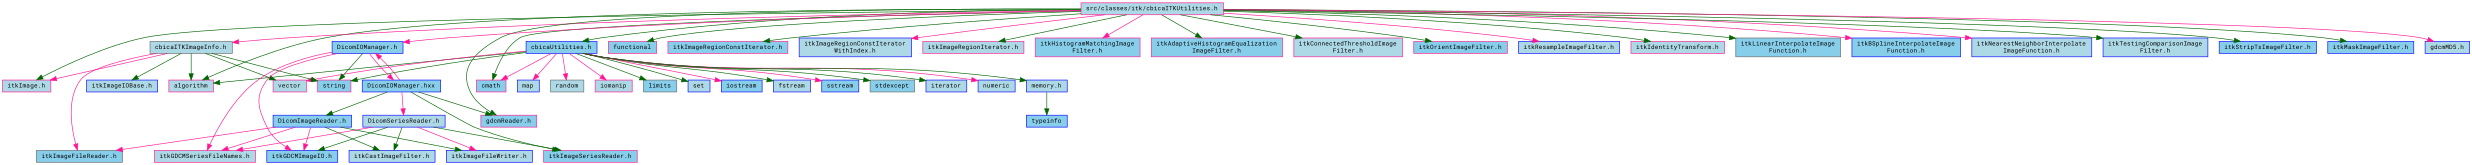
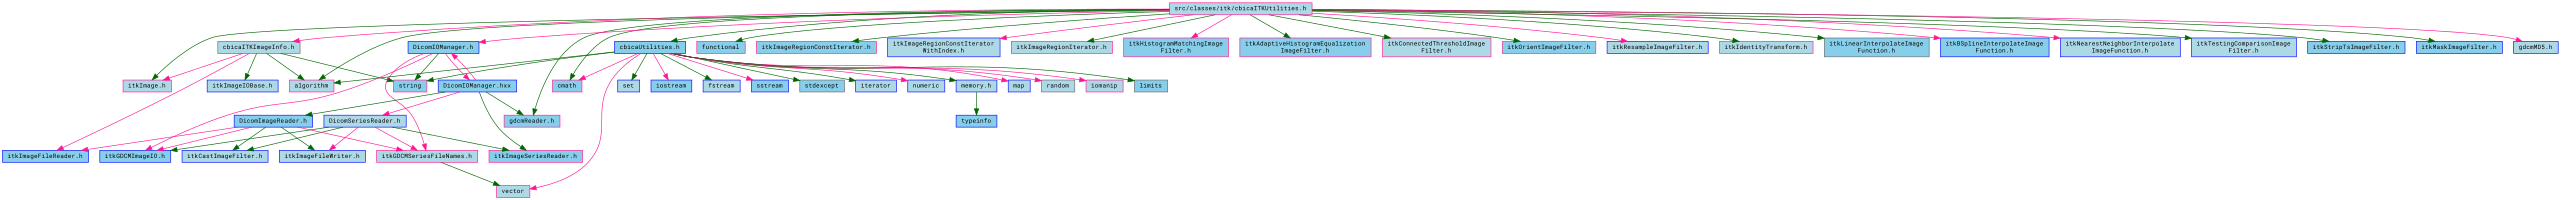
  digraph {
    fontname="Roboto Mono"
    node [color=blue fillcolor=lightblue fontname="Roboto Mono" fontsize=10 shape=record style=filled]
    edge [color=darkgreen fontname="Roboto Mono" fontsize=10 labelfontname=Helvetica labelfontsize=10 style=solid]
    n1 [color=deeppink fontcolor=black height=0.2 label="src/classes/itk/cbicaITKUtilities.h" width=0.4]
    n2 [color=deeppink height=0.2 label=algorithm width=0.4]
    n3 [color=deeppink fillcolor=skyblue height=0.2 label=functional width=0.4]
    n4 [color=deeppink fillcolor=skyblue height=0.2 label=cmath width=0.4]
    n5 [color=deeppink height=0.2 label="itkImage.h" width=0.4]
    n6 [color=deeppink fillcolor=skyblue height=0.2 label="itkImageRegionConstIterator.h" width=0.4]
    n7 [height=0.2 label="itkImageRegionConstIterator\lWithIndex.h" width=0.4]
    n8 [color=deeppink height=0.2 label="itkImageRegionIterator.h" width=0.4]
    n9 [color=deeppink fillcolor=skyblue height=0.2 label="itkHistogramMatchingImage\lFilter.h" width=0.4]
    n10 [color=deeppink fillcolor=skyblue height=0.2 label="itkAdaptiveHistogramEqualization\lImageFilter.h" width=0.4]
    n11 [color=deeppink height=0.2 label="itkConnectedThresholdImage\lFilter.h" width=0.4]
    n12 [color=deeppink fillcolor=skyblue height=0.2 label="itkOrientImageFilter.h" width=0.4]
    n13 [height=0.2 label="itkResampleImageFilter.h" width=0.4]
    n14 [color=deeppink height=0.2 label="itkIdentityTransform.h" width=0.4]
    n15 [color=gray40 fillcolor=skyblue height=0.2 label="itkLinearInterpolateImage\lFunction.h" width=0.4]
    n16 [fillcolor=skyblue height=0.2 label="itkBSplineInterpolateImage\lFunction.h" width=0.4]
    n17 [height=0.2 label="itkNearestNeighborInterpolate\lImageFunction.h" width=0.4]
    n18 [height=0.2 label="itkTestingComparisonImage\lFilter.h" width=0.4]
    n19 [fillcolor=skyblue height=0.2 label="itkStripTsImageFilter.h" width=0.4]
    n20 [fillcolor=skyblue height=0.2 label="itkMaskImageFilter.h" width=0.4]
    n21 [fillcolor=skyblue height=0.2 label="cbicaUtilities.h" width=0.4]
    n22 [color=gray40 height=0.2 label="cbicaITKImageInfo.h" width=0.4]
    n23 [height=0.2 label="gdcmMD5.h" width=0.4]
    n24 [color=deeppink fillcolor=skyblue height=0.2 label="gdcmReader.h" width=0.4]
    n25 [fillcolor=skyblue height=0.2 label="DicomIOManager.h" width=0.4]
    n26 [color=deeppink fillcolor=skyblue height=0.2 label=string width=0.4]
    n27 [color=deeppink height=0.2 label=vector width=0.4]
    n28 [height=0.2 label=set width=0.4]
    n29 [fillcolor=skyblue height=0.2 label=iostream width=0.4]
    n30 [height=0.2 label=fstream width=0.4]
    n31 [fillcolor=skyblue height=0.2 label=sstream width=0.4]
    n32 [color=gray40 fillcolor=skyblue height=0.2 label=stdexcept width=0.4]
    n33 [height=0.2 label=iterator width=0.4]
    n34 [height=0.2 label=numeric width=0.4]
    n35 [height=0.2 label="memory.h" width=0.4]
    n36 [height=0.2 label=map width=0.4]
    n37 [color=gray40 height=0.2 label=random width=0.4]
    n38 [color=deeppink height=0.2 label=iomanip width=0.4]
    n39 [color=gray40 fillcolor=skyblue height=0.2 label=limits width=0.4]
    n40 [height=0.2 label="itkImageIOBase.h" width=0.4]
-   n41 [color=gray40 fillcolor=skyblue height=0.2 label="itkImageFileReader.h" width=0.4]
+   n41 [fillcolor=skyblue height=0.2 label="itkImageFileReader.h" width=0.4]
    n42 [fillcolor=skyblue height=0.2 label="itkGDCMImageIO.h" width=0.4]
    n43 [color=deeppink height=0.2 label="itkGDCMSeriesFileNames.h" width=0.4]
    n44 [fillcolor=skyblue height=0.2 label="DicomIOManager.hxx" width=0.4]
    n45 [fillcolor=skyblue height=0.2 label=typeinfo width=0.4]
    n46 [color=deeppink fillcolor=skyblue height=0.2 label="itkImageSeriesReader.h" width=0.4]
    n47 [height=0.2 label="DicomSeriesReader.h" width=0.4]
    n48 [fillcolor=skyblue height=0.2 label="DicomImageReader.h" width=0.4]
    n49 [height=0.2 label="itkImageFileWriter.h" width=0.4]
    n50 [height=0.2 label="itkCastImageFilter.h" width=0.4]
    n1 -> n2
    n1 -> n3
    n1 -> n4
    n1 -> n5
    n1 -> n6
    n1 -> n7 [color=deeppink]
    n1 -> n8
    n1 -> n9 [color=deeppink]
    n1 -> n10
    n1 -> n11
    n1 -> n12
    n1 -> n13 [color=deeppink]
    n1 -> n14
    n1 -> n15
    n1 -> n16 [color=deeppink]
    n1 -> n17 [color=deeppink]
    n1 -> n18
    n1 -> n19
    n1 -> n20
    n1 -> n21
    n1 -> n22 [color=deeppink]
    n1 -> n23 [color=deeppink]
    n1 -> n24
    n1 -> n25 [color=deeppink]
    n21 -> n2
    n21 -> n4 [color=deeppink]
    n21 -> n26
    n21 -> n27 [color=deeppink]
    n21 -> n28
    n21 -> n29 [color=deeppink]
    n21 -> n30
    n21 -> n31 [color=deeppink]
    n21 -> n32
    n21 -> n33
    n21 -> n34 [color=deeppink]
    n21 -> n35
    n21 -> n36 [color=deeppink]
    n21 -> n37 [color=deeppink]
    n21 -> n38 [color=deeppink]
    n21 -> n39
    n22 -> n2
    n22 -> n5 [color=deeppink]
    n22 -> n26
-   n22 -> n27
+   n43 -> n27
    n22 -> n40
    n22 -> n41 [color=deeppink]
    n25 -> n26
    n25 -> n42 [color=deeppink]
    n25 -> n43 [color=deeppink]
    n25 -> n44 [color=deeppink]
    n35 -> n45
    n44 -> n24
    n44 -> n25 [color=deeppink]
    n44 -> n46
    n44 -> n47 [color=deeppink]
    n44 -> n48
    n47 -> n42
    n47 -> n43 [color=deeppink]
    n47 -> n46
    n47 -> n49 [color=deeppink]
    n47 -> n50
    n48 -> n41 [color=deeppink]
    n48 -> n42 [color=deeppink]
    n48 -> n43 [color=deeppink]
    n48 -> n49
    n48 -> n50
  }
